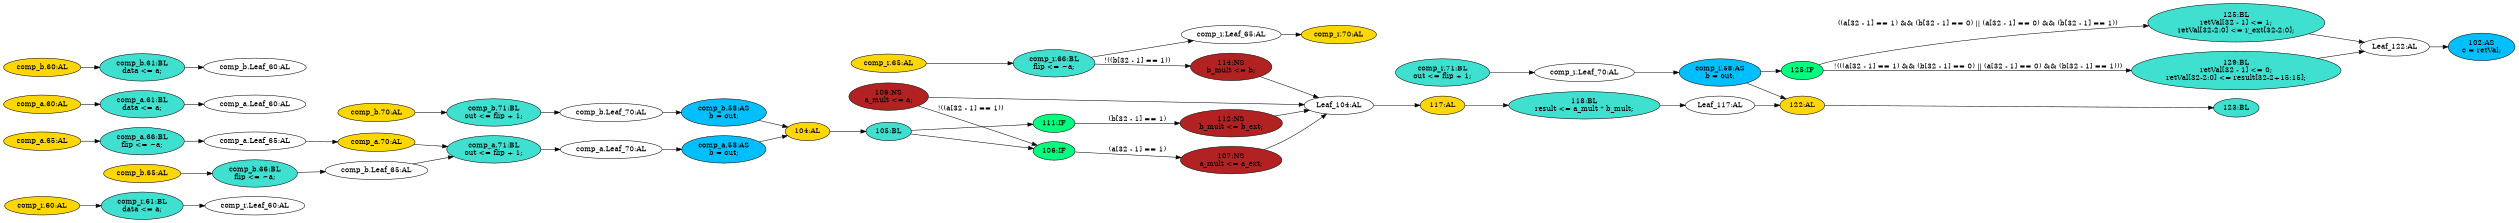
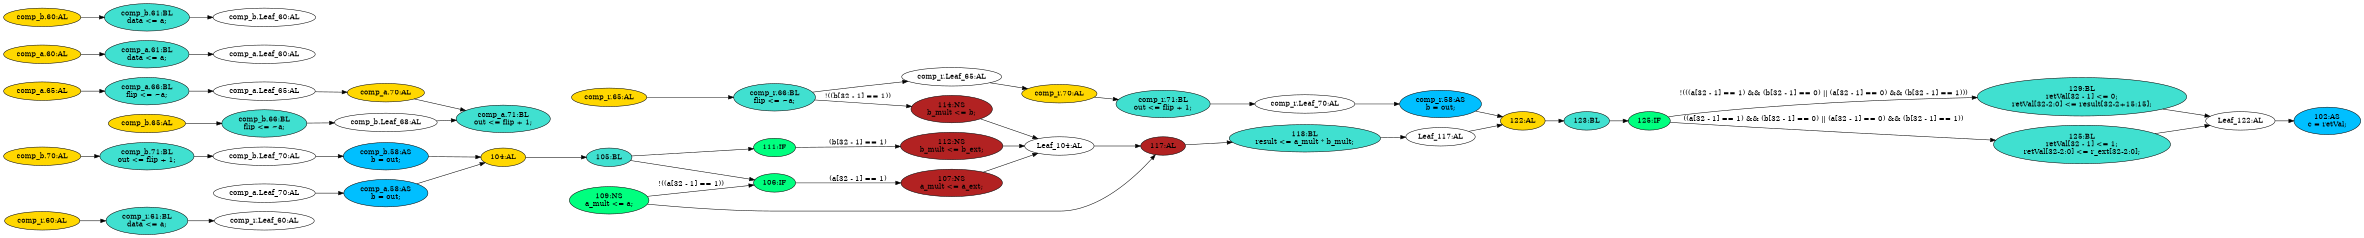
  strict digraph {
    rankdir=LR
    node [fillcolor=turquoise statements="[]" style=filled typ=Block]
    edge [cond="[]" lineno=None]
    n1 [ast="<pyverilog.vparser.ast.Always object at 0x7f2a7ba01c90>" clk_sens=False fillcolor=gold label="comp_r.60:AL" sens="['a']" typ=Always use_var="['a']"]
    n2 [ast="<pyverilog.vparser.ast.Block object at 0x7f2a7ba01f90>" label="comp_r.61:BL\ndata <= a;" statements="[<pyverilog.vparser.ast.NonblockingSubstitution object at 0x7f2a7ba01ed0>]"]
    n3 [def_var="['data']" label="comp_r.Leaf_60:AL" fillcolor="" statements="" style="" typ=""]
    n4 [ast="<pyverilog.vparser.ast.Block object at 0x7f2a7b9fc2d0>" label="comp_r.66:BL\nflip <= ~a;" statements="[<pyverilog.vparser.ast.NonblockingSubstitution object at 0x7f2a7b9fc3d0>]"]
    n5 [def_var="['flip']" label="comp_r.Leaf_65:AL" fillcolor="" statements="" style="" typ=""]
    n6 [ast="<pyverilog.vparser.ast.NonblockingSubstitution object at 0x7f2a7b9e7810>" fillcolor=firebrick label="114:NS\nb_mult <= b;" statements="[<pyverilog.vparser.ast.NonblockingSubstitution object at 0x7f2a7b9e7810>]" typ=NonblockingSubstitution]
    n7 [ast="<pyverilog.vparser.ast.Always object at 0x7f2a7ba262d0>" clk_sens=False fillcolor=gold label="comp_r.70:AL" sens="['flip']" typ=Always use_var="['flip']"]
    n8 [ast="<pyverilog.vparser.ast.Block object at 0x7f2a7de4ff10>" label="comp_r.71:BL\nout <= flip + 1;" statements="[<pyverilog.vparser.ast.NonblockingSubstitution object at 0x7f2a7bd49a90>]"]
    n9 [ast="<pyverilog.vparser.ast.Block object at 0x7f2a7b9d5e90>" label="105:BL"]
    n10 [ast="<pyverilog.vparser.ast.IfStatement object at 0x7f2a7b9e7650>" fillcolor=springgreen label="111:IF" typ=IfStatement]
    n11 [ast="<pyverilog.vparser.ast.IfStatement object at 0x7f2a7b9e71d0>" fillcolor=springgreen label="106:IF" typ=IfStatement]
    n12 [ast="<pyverilog.vparser.ast.NonblockingSubstitution object at 0x7f2a7b9e7690>" fillcolor=firebrick label="112:NS\nb_mult <= b_ext;" statements="[<pyverilog.vparser.ast.NonblockingSubstitution object at 0x7f2a7b9e7690>]" typ=NonblockingSubstitution]
    n13 [ast="<pyverilog.vparser.ast.NonblockingSubstitution object at 0x7f2a7b9e7210>" fillcolor=firebrick label="107:NS\na_mult <= a_ext;" statements="[<pyverilog.vparser.ast.NonblockingSubstitution object at 0x7f2a7b9e7210>]" typ=NonblockingSubstitution]
    n14 [def_var="['a_mult', 'b_mult']" label="Leaf_104:AL" fillcolor="" statements="" style="" typ=""]
-   n15 [ast="<pyverilog.vparser.ast.NonblockingSubstitution object at 0x7f2a7b9e7390>" fillcolor=firebrick label="109:NS\na_mult <= a;" statements="[<pyverilog.vparser.ast.NonblockingSubstitution object at 0x7f2a7b9e7390>]" typ=NonblockingSubstitution]
+   n15 [ast="<pyverilog.vparser.ast.NonblockingSubstitution object at 0x7f2a7b9e7390>" fillcolor=springgreen label="109:NS\na_mult <= a;" statements="[<pyverilog.vparser.ast.NonblockingSubstitution object at 0x7f2a7b9e7390>]" typ=NonblockingSubstitution]
    n16 [ast="<pyverilog.vparser.ast.Always object at 0x7f2a7b9d5ed0>" clk_sens=False fillcolor=gold label="104:AL" sens="['a_ext', 'b_ext']" typ=Always use_var="['a', 'a_ext', 'b', 'b_ext']"]
    n17 [def_var="['retVal']" label="Leaf_122:AL" fillcolor="" statements="" style="" typ=""]
    n18 [ast="<pyverilog.vparser.ast.Assign object at 0x7f2a7b9d5c90>" def_var="['c']" fillcolor=deepskyblue label="102:AS\nc = retVal;" typ=Assign use_var="['retVal']"]
    n19 [def_var="['out']" label="comp_b.Leaf_70:AL" fillcolor="" statements="" style="" typ=""]
    n20 [ast="<pyverilog.vparser.ast.Assign object at 0x7f2a7b9f8050>" def_var="['b']" fillcolor=deepskyblue label="comp_b.58:AS\nb = out;" typ=Assign use_var="['out']"]
    n21 [ast="<pyverilog.vparser.ast.Block object at 0x7f2a7b9fc2d0>" label="comp_b.66:BL\nflip <= ~a;" statements="[<pyverilog.vparser.ast.NonblockingSubstitution object at 0x7f2a7b9fc3d0>]"]
-   n22 [def_var="['flip']" label="comp_b.Leaf_65:AL" fillcolor="" statements="" style="" typ=""]
+   n22 [def_var="['flip']" label="comp_b.Leaf_68:AL" fillcolor="" statements="" style="" typ=""]
    n23 [ast="<pyverilog.vparser.ast.Block object at 0x7f2a7de4ff10>" label="comp_a.71:BL\nout <= flip + 1;" statements="[<pyverilog.vparser.ast.NonblockingSubstitution object at 0x7f2a7bd49a90>]"]
    n24 [ast="<pyverilog.vparser.ast.Always object at 0x7f2a7ba262d0>" clk_sens=False fillcolor=gold label="comp_b.70:AL" sens="['flip']" typ=Always use_var="['flip']"]
    n25 [ast="<pyverilog.vparser.ast.Block object at 0x7f2a7de4ff10>" label="comp_b.71:BL\nout <= flip + 1;" statements="[<pyverilog.vparser.ast.NonblockingSubstitution object at 0x7f2a7bd49a90>]"]
    n26 [ast="<pyverilog.vparser.ast.IfStatement object at 0x7f2a7b5b5c50>" fillcolor=springgreen label="125:IF" typ=IfStatement]
    n27 [ast="<pyverilog.vparser.ast.Block object at 0x7f2a7b5b4050>" label="129:BL\nretVal[32 - 1] <= 0;\nretVal[32-2:0] <= result[32-2+15:15];" statements="[<pyverilog.vparser.ast.NonblockingSubstitution object at 0x7f2a7b5b5e90>, <pyverilog.vparser.ast.NonblockingSubstitution object at 0x7f2a7b5b42d0>]"]
    n28 [ast="<pyverilog.vparser.ast.Block object at 0x7f2a7b5b5990>" label="125:BL\nretVal[32 - 1] <= 1;\nretVal[32-2:0] <= r_ext[32-2:0];" statements="[<pyverilog.vparser.ast.NonblockingSubstitution object at 0x7f2a7b5b5810>, <pyverilog.vparser.ast.NonblockingSubstitution object at 0x7f2a7b5b5b50>]"]
    n29 [def_var="['out']" label="comp_r.Leaf_70:AL" fillcolor="" statements="" style="" typ=""]
    n30 [ast="<pyverilog.vparser.ast.Assign object at 0x7f2a7b9f8050>" def_var="['b']" fillcolor=deepskyblue label="comp_r.58:AS\nb = out;" typ=Assign use_var="['out']"]
    n31 [ast="<pyverilog.vparser.ast.Always object at 0x7f2a7b9e7d90>" clk_sens=False fillcolor=gold label="122:AL" sens="['result', 'r_ext']" typ=Always use_var="['a', 'b', 'result', 'r_ext']"]
    n32 [ast="<pyverilog.vparser.ast.Block object at 0x7f2a7b9e7d50>" label="123:BL"]
-   n33 [ast="<pyverilog.vparser.ast.Always object at 0x7f2a7b9e79d0>" clk_sens=False fillcolor=gold label="117:AL" sens="['a_mult', 'b_mult']" typ=Always use_var="['a_mult', 'b_mult']"]
+   n33 [ast="<pyverilog.vparser.ast.Always object at 0x7f2a7b9e79d0>" clk_sens=False fillcolor=firebrick label="117:AL" sens="['a_mult', 'b_mult']" typ=Always use_var="['a_mult', 'b_mult']"]
    n34 [ast="<pyverilog.vparser.ast.Block object at 0x7f2a7b9e74d0>" label="118:BL\nresult <= a_mult * b_mult;" statements="[<pyverilog.vparser.ast.NonblockingSubstitution object at 0x7f2a7b9e7ad0>]"]
    n35 [def_var="['result']" label="Leaf_117:AL" fillcolor="" statements="" style="" typ=""]
    n36 [ast="<pyverilog.vparser.ast.Block object at 0x7f2a7ba01f90>" label="comp_a.61:BL\ndata <= a;" statements="[<pyverilog.vparser.ast.NonblockingSubstitution object at 0x7f2a7ba01ed0>]"]
    n37 [def_var="['data']" label="comp_a.Leaf_60:AL" fillcolor="" statements="" style="" typ=""]
    n38 [def_var="['flip']" label="comp_a.Leaf_65:AL" fillcolor="" statements="" style="" typ=""]
    n39 [ast="<pyverilog.vparser.ast.Always object at 0x7f2a7ba262d0>" clk_sens=False fillcolor=gold label="comp_a.70:AL" sens="['flip']" typ=Always use_var="['flip']"]
    n40 [def_var="['out']" label="comp_a.Leaf_70:AL" fillcolor="" statements="" style="" typ=""]
    n41 [ast="<pyverilog.vparser.ast.Assign object at 0x7f2a7b9f8050>" def_var="['b']" fillcolor=deepskyblue label="comp_a.58:AS\nb = out;" typ=Assign use_var="['out']"]
    n42 [def_var="['data']" label="comp_b.Leaf_60:AL" fillcolor="" statements="" style="" typ=""]
    n43 [ast="<pyverilog.vparser.ast.Always object at 0x7f2a7ba01c90>" clk_sens=False fillcolor=gold label="comp_b.60:AL" sens="['a']" typ=Always use_var="['a']"]
    n44 [ast="<pyverilog.vparser.ast.Block object at 0x7f2a7ba01f90>" label="comp_b.61:BL\ndata <= a;" statements="[<pyverilog.vparser.ast.NonblockingSubstitution object at 0x7f2a7ba01ed0>]"]
    n45 [ast="<pyverilog.vparser.ast.Block object at 0x7f2a7b9fc2d0>" label="comp_a.66:BL\nflip <= ~a;" statements="[<pyverilog.vparser.ast.NonblockingSubstitution object at 0x7f2a7b9fc3d0>]"]
    n46 [ast="<pyverilog.vparser.ast.Always object at 0x7f2a7b9fc1d0>" clk_sens=False fillcolor=gold label="comp_a.65:AL" sens="['data']" typ=Always use_var="['a']"]
    n47 [ast="<pyverilog.vparser.ast.Always object at 0x7f2a7b9fc1d0>" clk_sens=False fillcolor=gold label="comp_b.65:AL" sens="['data']" typ=Always use_var="['a']"]
    n48 [ast="<pyverilog.vparser.ast.Always object at 0x7f2a7ba01c90>" clk_sens=False fillcolor=gold label="comp_a.60:AL" sens="['a']" typ=Always use_var="['a']"]
    n49 [ast="<pyverilog.vparser.ast.Always object at 0x7f2a7b9fc1d0>" clk_sens=False fillcolor=gold label="comp_r.65:AL" sens="['data']" typ=Always use_var="['a']"]
    n1 -> n2
    n2 -> n3
    n4 -> n5
    n4 -> n6 [cond="['b']" label="!((b[32 - 1] == 1))" lineno=111]
    n5 -> n7 [cond="" lineno=""]
    n6 -> n14
+   n7 -> n8
    n8 -> n29
    n9 -> n10
    n9 -> n11
    n10 -> n12 [cond="['b']" label="(b[32 - 1] == 1)" lineno=111]
    n11 -> n13 [cond="['a']" label="(a[32 - 1] == 1)" lineno=106]
    n12 -> n14
    n13 -> n14
    n14 -> n33 [cond="" lineno=""]
    n15 -> n11 [cond="['a']" label="!((a[32 - 1] == 1))" lineno=106]
-   n15 -> n14
+   n15 -> n33
    n16 -> n9
    n17 -> n18 [cond="" lineno=""]
    n19 -> n20 [cond="" lineno=""]
    n20 -> n16 [cond="" lineno=""]
    n21 -> n22
    n22 -> n23 [cond="" lineno=""]
-   n23 -> n40
    n24 -> n25
    n25 -> n19
    n26 -> n27 [cond="['a', 'b', 'a', 'b']" label="!(((a[32 - 1] == 1) && (b[32 - 1] == 0) || (a[32 - 1] == 0) && (b[32 - 1] == 1)))" lineno=125]
    n26 -> n28 [cond="['a', 'b', 'a', 'b']" label="((a[32 - 1] == 1) && (b[32 - 1] == 0) || (a[32 - 1] == 0) && (b[32 - 1] == 1))" lineno=125]
    n27 -> n17
    n28 -> n17
    n29 -> n30 [cond="" lineno=""]
    n30 -> n31 [cond="" lineno=""]
    n31 -> n32
-   n30 -> n26
+   n32 -> n26
    n33 -> n34
    n34 -> n35
    n35 -> n31 [cond="" lineno=""]
    n36 -> n37
    n38 -> n39 [cond="" lineno=""]
    n39 -> n23
    n40 -> n41 [cond="" lineno=""]
    n41 -> n16 [cond="" lineno=""]
    n43 -> n44
    n44 -> n42
    n45 -> n38
    n46 -> n45
    n47 -> n21
    n48 -> n36
    n49 -> n4
  }
